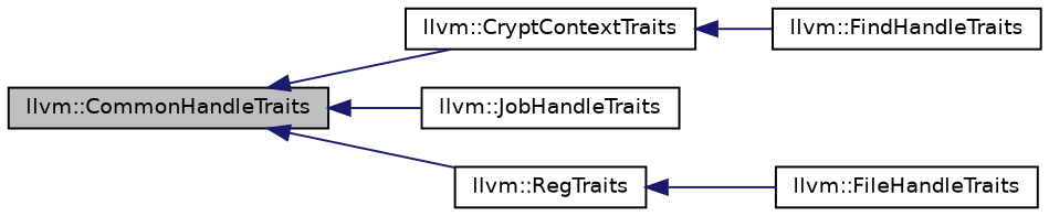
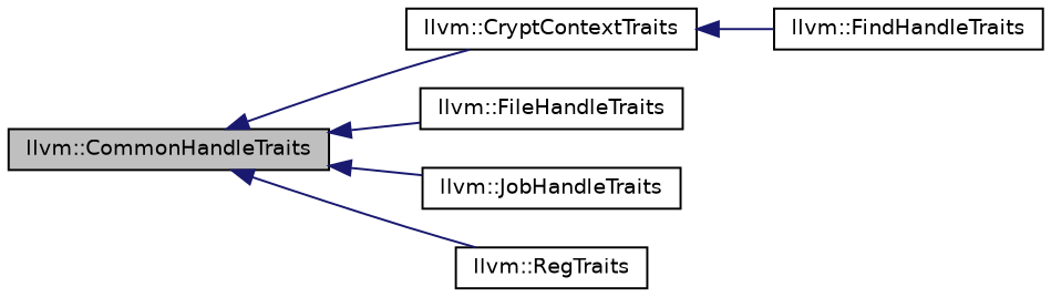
  digraph {
    rankdir=LR
    node [color=black fontname=Helvetica fontsize=10 shape=box]
    edge [color=midnightblue dir=back fontname=Helvetica fontsize=10 labelfontname=Helvetica labelfontsize=10 style=solid]
    n1 [fillcolor=grey75 fontcolor=black height=0.2 label="llvm::CommonHandleTraits" style=filled width=0.4]
    n2 [height=0.2 label="llvm::CryptContextTraits" width=0.4]
    n3 [height=0.2 label="llvm::FileHandleTraits" width=0.4]
    n4 [height=0.2 label="llvm::JobHandleTraits" width=0.4]
    n5 [height=0.2 label="llvm::RegTraits" width=0.4]
    n6 [height=0.2 label="llvm::FindHandleTraits" width=0.4]
    n1 -> n2
-   n5 -> n3
+   n1 -> n3
    n1 -> n4
    n1 -> n5
    n2 -> n6
  }
